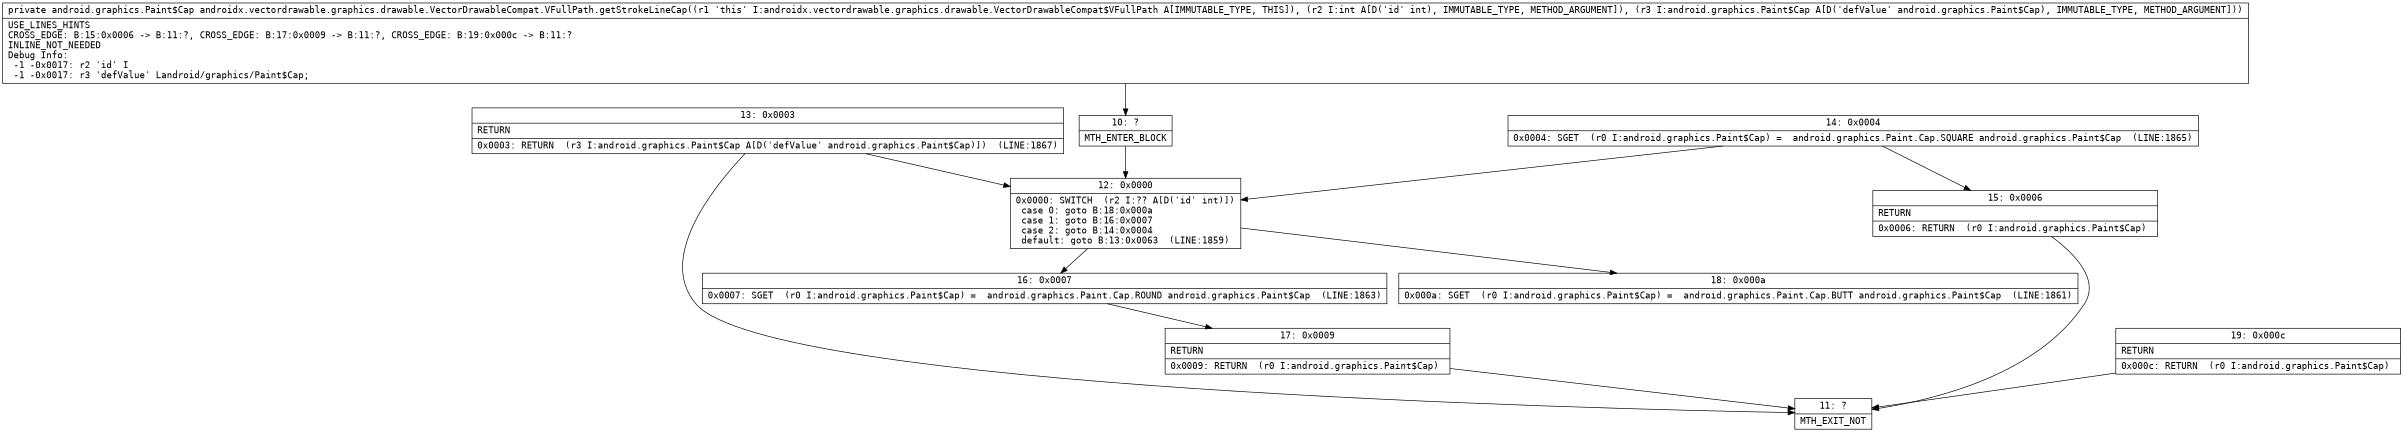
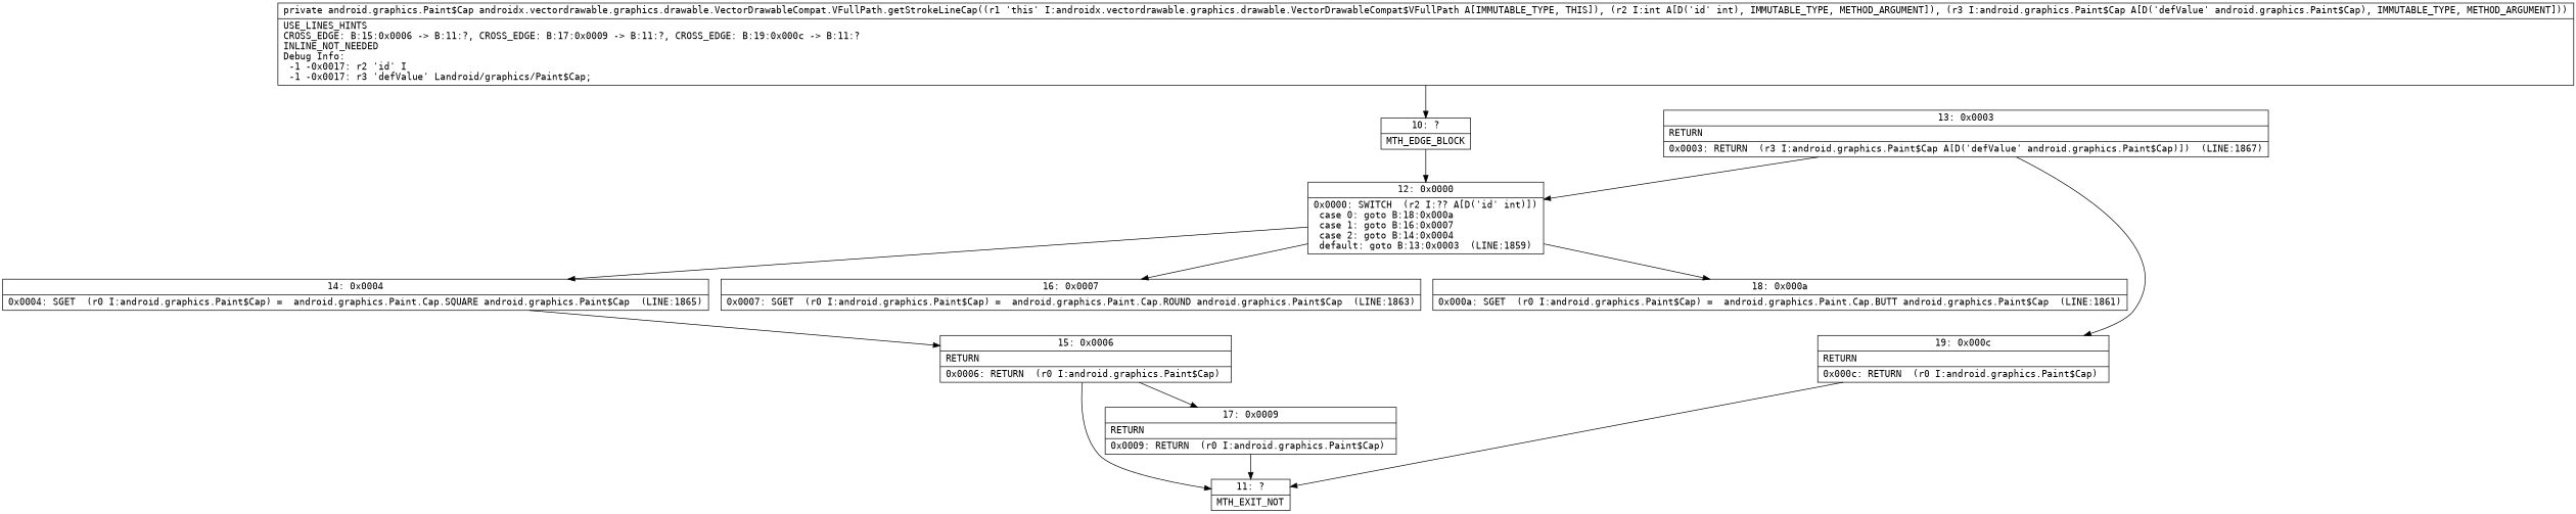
  digraph {
    fontname="DejaVu Sans Mono"
    node [fontname="DejaVu Sans Mono" shape=record]
    edge [fontname="DejaVu Sans Mono"]
-   n1 [label="{10\:\ ?|MTH_ENTER_BLOCK\l}"]
-   n2 [label="{12\:\ 0x0000|0x0000: SWITCH  (r2 I:?? A[D('id' int)])\l case 0: goto B:18:0x000a\l case 1: goto B:16:0x0007\l case 2: goto B:14:0x0004\l default: goto B:13:0x0063  (LINE:1859)\l}"]
+   n1 [label="{10\:\ ?|MTH_EDGE_BLOCK\l}"]
+   n2 [label="{12\:\ 0x0000|0x0000: SWITCH  (r2 I:?? A[D('id' int)])\l case 0: goto B:18:0x000a\l case 1: goto B:16:0x0007\l case 2: goto B:14:0x0004\l default: goto B:13:0x0003  (LINE:1859)\l}"]
    n3 [label="{14\:\ 0x0004|0x0004: SGET  (r0 I:android.graphics.Paint$Cap) =  android.graphics.Paint.Cap.SQUARE android.graphics.Paint$Cap  (LINE:1865)\l}"]
    n4 [label="{16\:\ 0x0007|0x0007: SGET  (r0 I:android.graphics.Paint$Cap) =  android.graphics.Paint.Cap.ROUND android.graphics.Paint$Cap  (LINE:1863)\l}"]
    n5 [label="{18\:\ 0x000a|0x000a: SGET  (r0 I:android.graphics.Paint$Cap) =  android.graphics.Paint.Cap.BUTT android.graphics.Paint$Cap  (LINE:1861)\l}"]
    n6 [label="{13\:\ 0x0003|RETURN\l|0x0003: RETURN  (r3 I:android.graphics.Paint$Cap A[D('defValue' android.graphics.Paint$Cap)])  (LINE:1867)\l}"]
    n7 [label="{11\:\ ?|MTH_EXIT_NOT\l}"]
    n8 [label="{15\:\ 0x0006|RETURN\l|0x0006: RETURN  (r0 I:android.graphics.Paint$Cap) \l}"]
    n9 [label="{17\:\ 0x0009|RETURN\l|0x0009: RETURN  (r0 I:android.graphics.Paint$Cap) \l}"]
    n10 [label="{19\:\ 0x000c|RETURN\l|0x000c: RETURN  (r0 I:android.graphics.Paint$Cap) \l}"]
    n11 [label="{private android.graphics.Paint$Cap androidx.vectordrawable.graphics.drawable.VectorDrawableCompat.VFullPath.getStrokeLineCap((r1 'this' I:androidx.vectordrawable.graphics.drawable.VectorDrawableCompat$VFullPath A[IMMUTABLE_TYPE, THIS]), (r2 I:int A[D('id' int), IMMUTABLE_TYPE, METHOD_ARGUMENT]), (r3 I:android.graphics.Paint$Cap A[D('defValue' android.graphics.Paint$Cap), IMMUTABLE_TYPE, METHOD_ARGUMENT]))  | USE_LINES_HINTS\lCROSS_EDGE: B:15:0x0006 \-\> B:11:?, CROSS_EDGE: B:17:0x0009 \-\> B:11:?, CROSS_EDGE: B:19:0x000c \-\> B:11:?\lINLINE_NOT_NEEDED\lDebug Info:\l  \-1 \-0x0017: r2 'id' I\l  \-1 \-0x0017: r3 'defValue' Landroid\/graphics\/Paint$Cap;\l}"]
    n1 -> n2
-   n3 -> n2
+   n2 -> n3
    n2 -> n4
    n2 -> n5
    n3 -> n8
-   n4 -> n9
+   n8 -> n9
    n6 -> n2
-   n6 -> n7
+   n6 -> n10
    n8 -> n7
    n9 -> n7
    n10 -> n7
    n11 -> n1
  }
